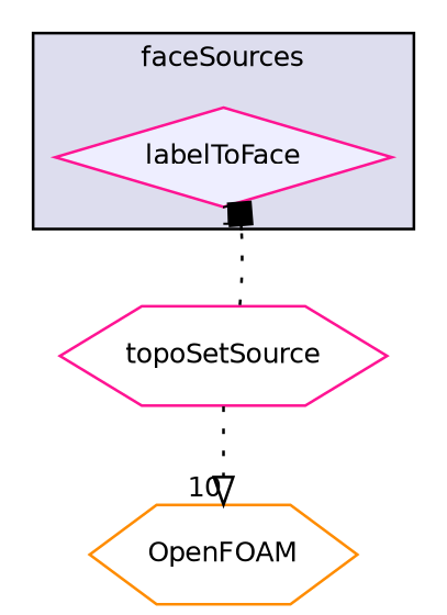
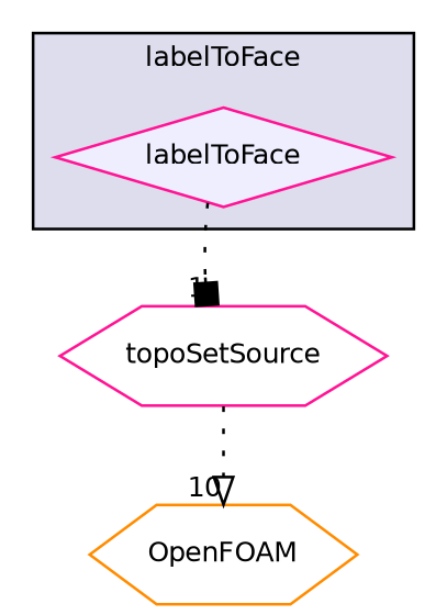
  digraph {
    compound=true
    node [color=deeppink fontname=Helvetica fontsize=10 shape=hexagon]
    edge [labeldistance=1.5 labelfontname=Helvetica labelfontsize=10 style=dotted]
    n1 [fillcolor="#eeeeff" label=labelToFace pencolor=black shape=diamond style=filled]
    n2 [label=topoSetSource]
    n3 [color=darkorange label=OpenFOAM]
    subgraph cluster_1 {
      bgcolor="#ddddee"
      fontname=Helvetica
      fontsize=10
-     label=faceSources
+     label=labelToFace
      pencolor=black
      n1
    }
-   n2 -> n1 [arrowhead=box headlabel=1]
+   n1 -> n2 [arrowhead=box headlabel=1]
    n2 -> n3 [arrowhead=onormal headlabel=10]
  }
